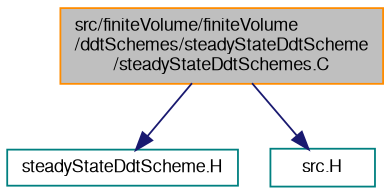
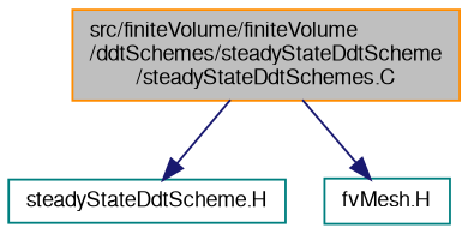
  digraph {
    node [color=teal fontname=FreeSans fontsize=10 shape=record]
    edge [color=midnightblue fontname=FreeSans fontsize=10 labelfontname=FreeSans labelfontsize=10 style=solid]
    n1 [color=darkorange fillcolor=grey75 fontcolor=black height=0.2 label="src/finiteVolume/finiteVolume\l/ddtSchemes/steadyStateDdtScheme\l/steadyStateDdtSchemes.C" style=filled width=0.4]
    n2 [height=0.2 label="steadyStateDdtScheme.H" width=0.4]
-   n3 [height=0.2 label="src.H" width=0.4]
+   n3 [height=0.2 label="fvMesh.H" width=0.4]
    n1 -> n2
    n1 -> n3
  }
